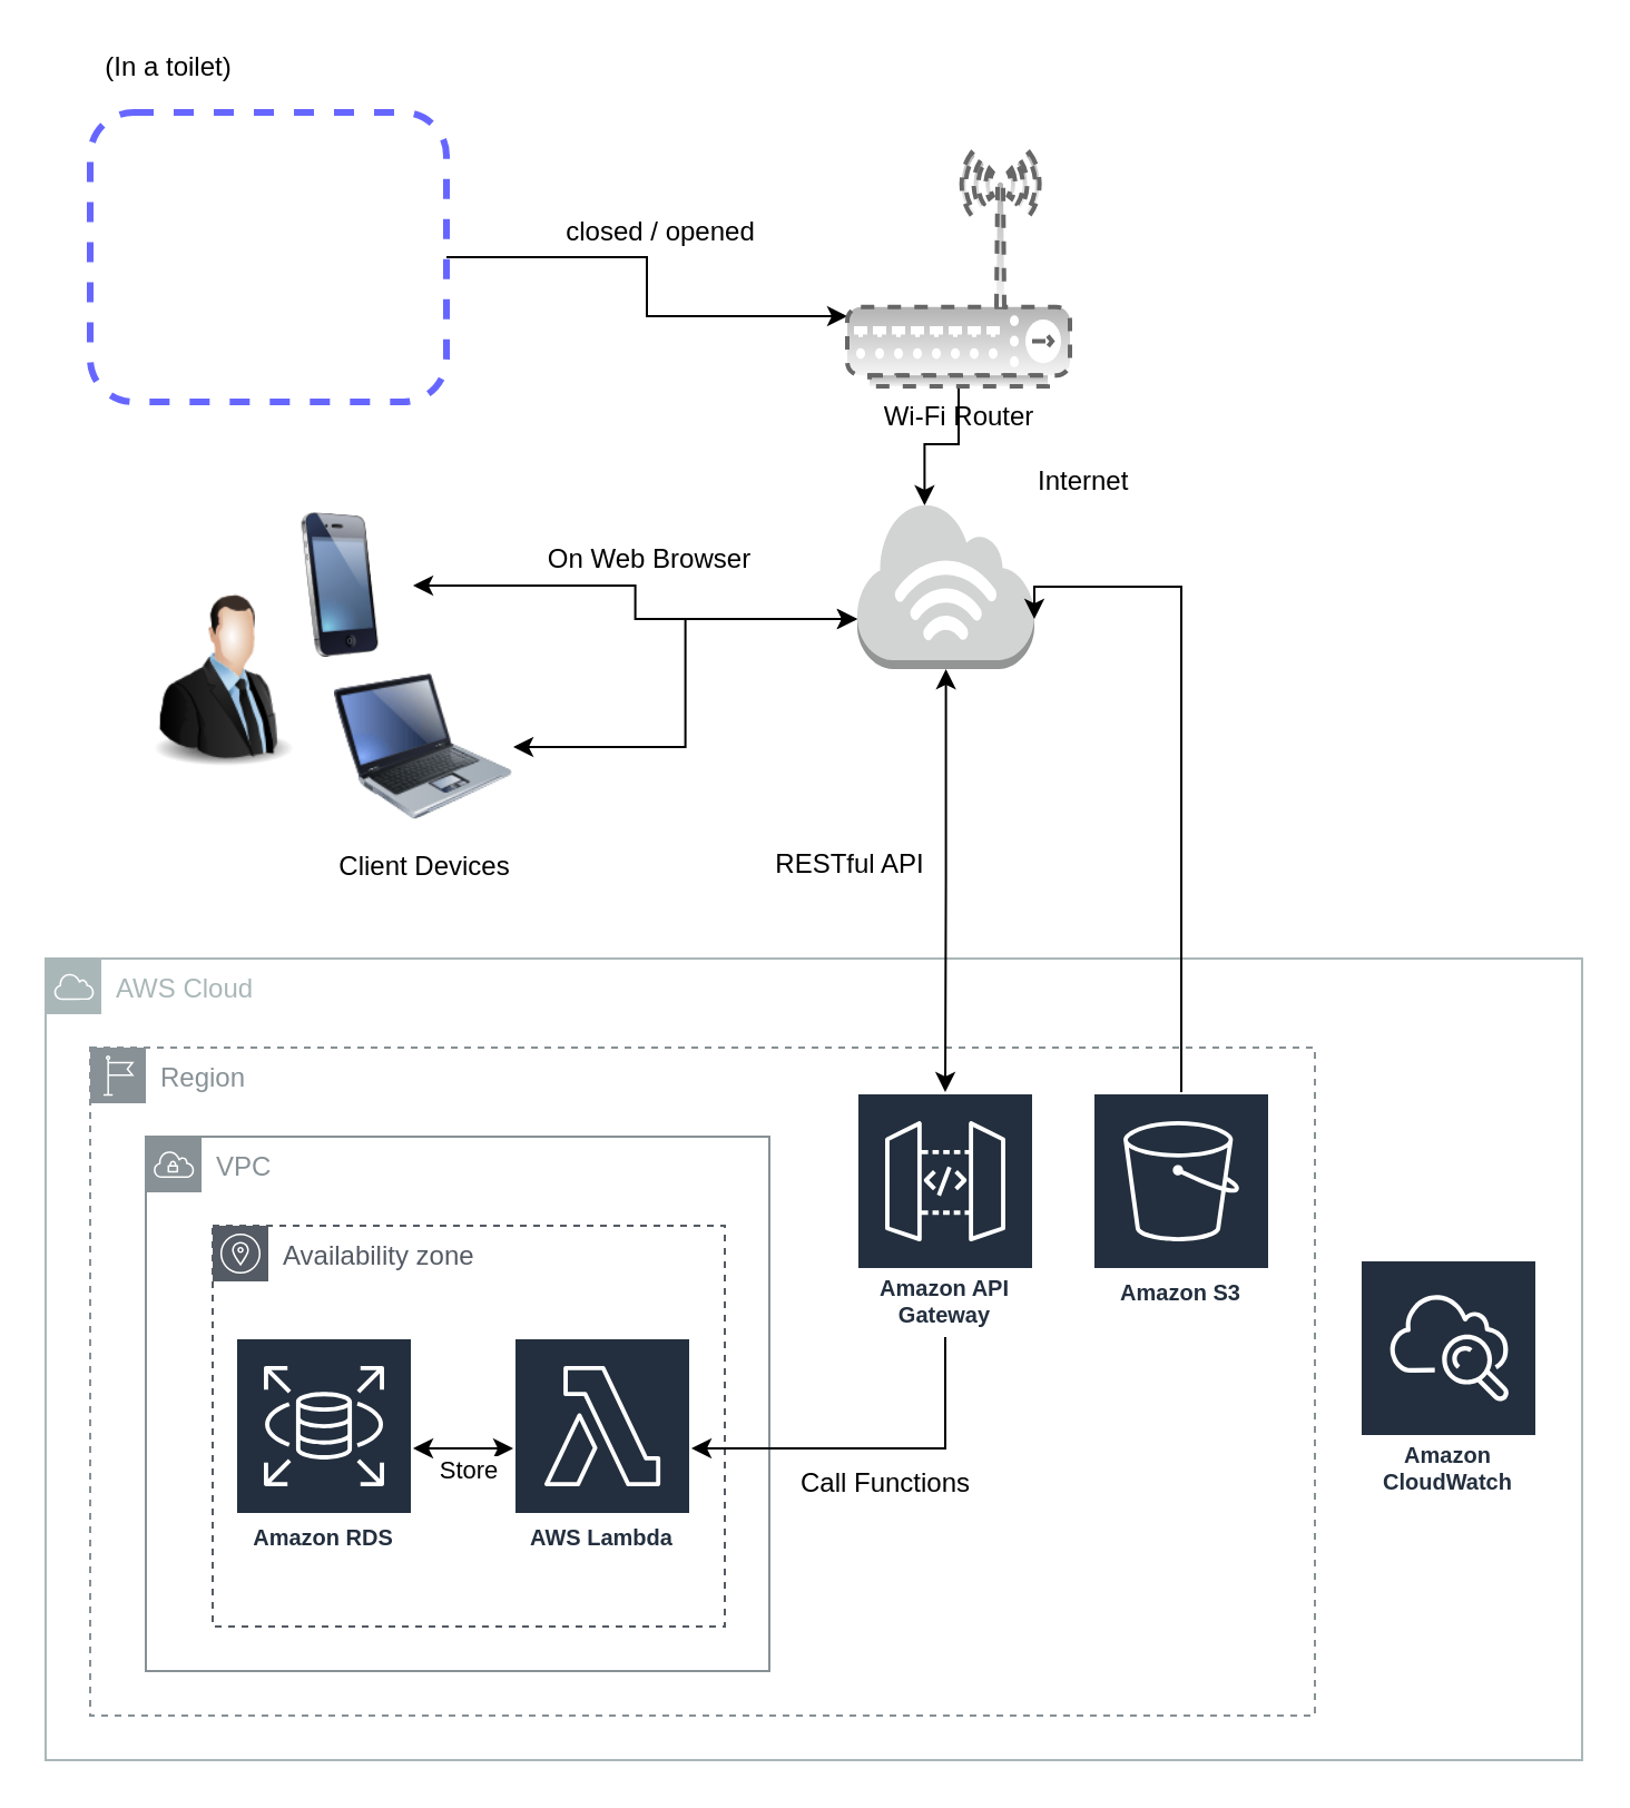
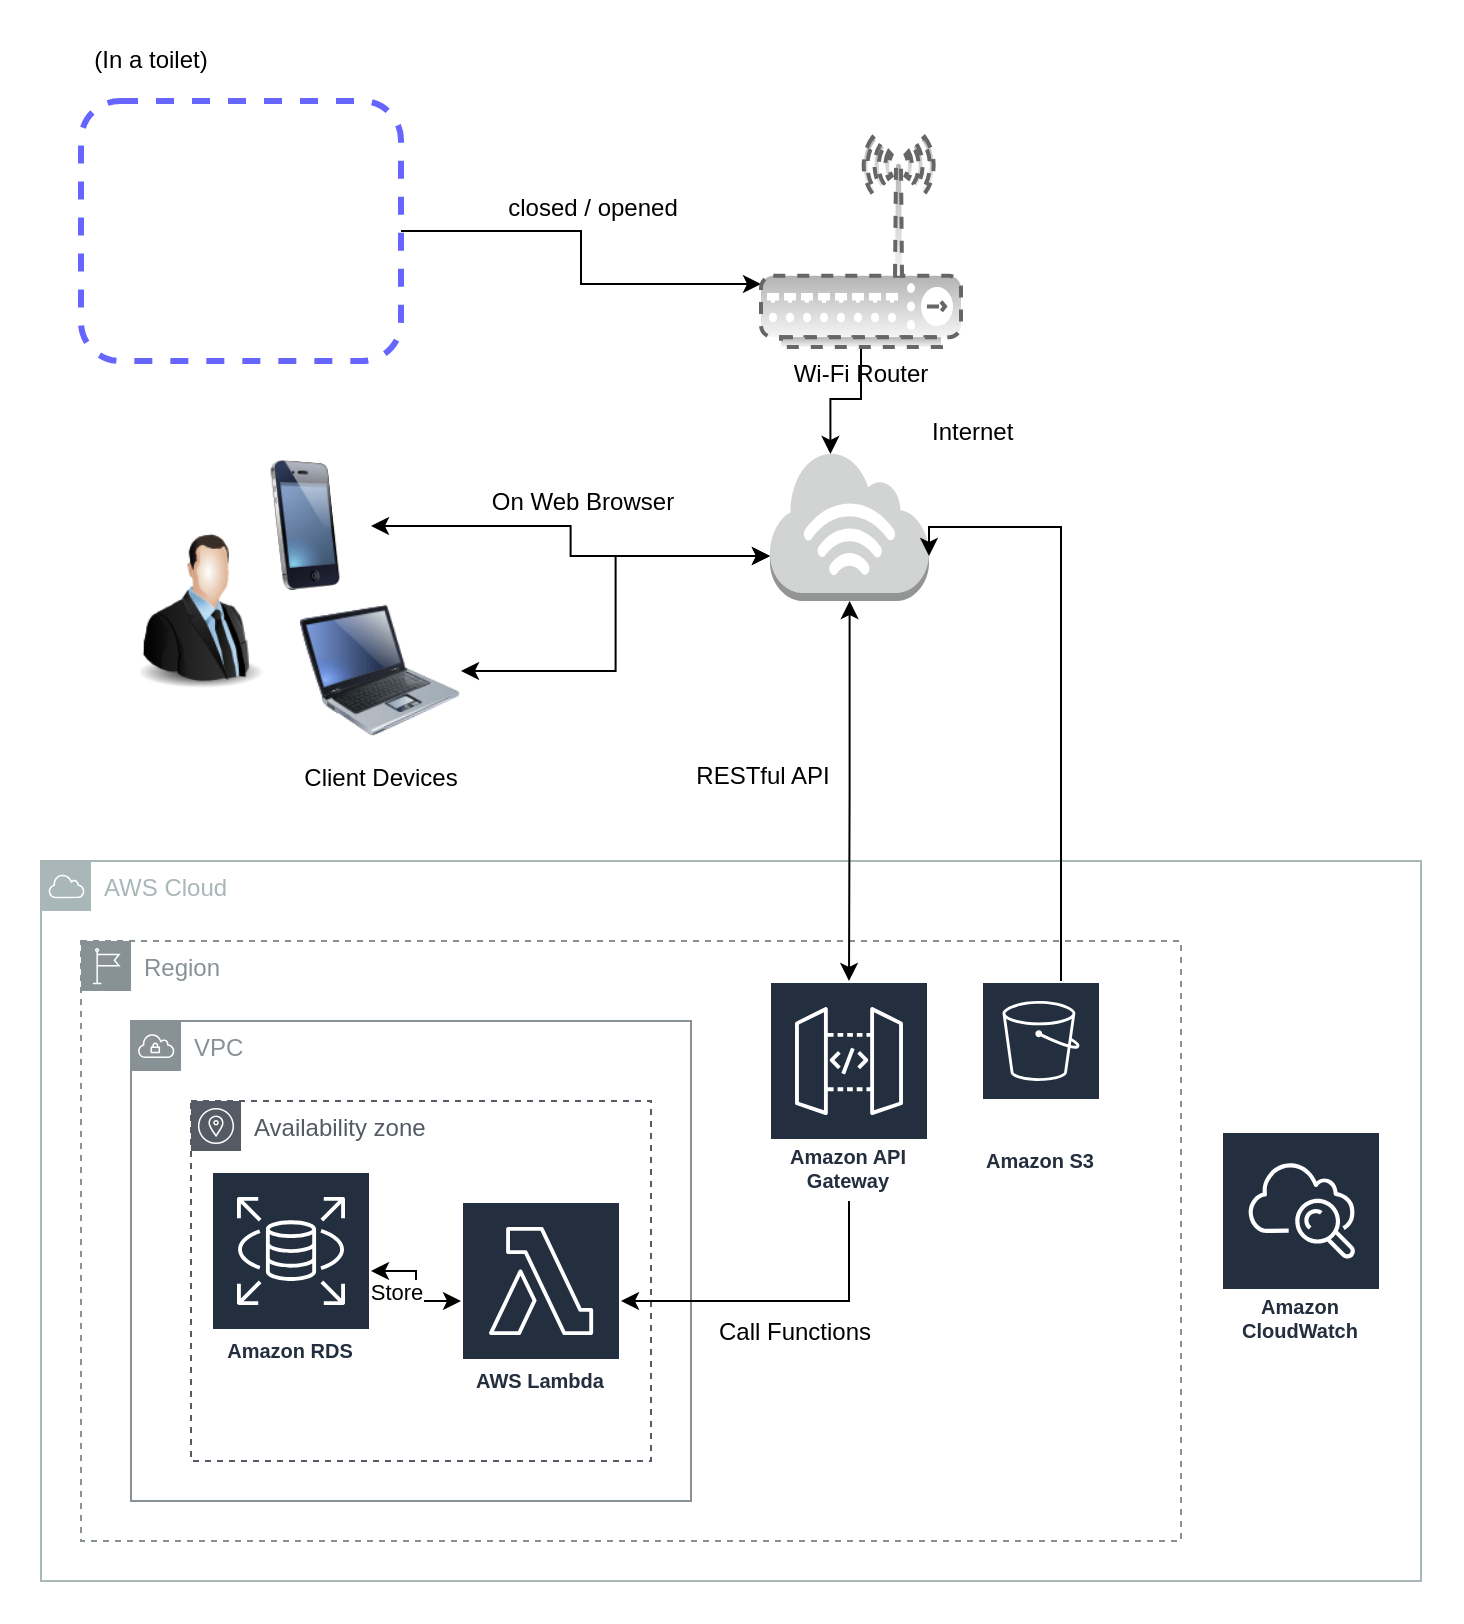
  <mxCell id="0" />
  <mxCell id="1" parent="0" />
  <mxCell id="2" value="AWS Cloud" style="outlineConnect=0;gradientColor=none;html=1;whiteSpace=wrap;fontSize=12;fontStyle=0;shape=mxgraph.aws4.group;grIcon=mxgraph.aws4.group_aws_cloud;strokeColor=#AAB7B8;fillColor=none;verticalAlign=top;align=left;spacingLeft=30;fontColor=#AAB7B8;dashed=0;" vertex="1" parent="1"><mxGeometry x="20" y="430" width="690" height="360" as="geometry" /></mxCell>
  <mxCell id="3" value="Region" style="outlineConnect=0;gradientColor=none;html=1;whiteSpace=wrap;fontSize=12;fontStyle=0;shape=mxgraph.aws4.group;grIcon=mxgraph.aws4.group_region;strokeColor=#879196;fillColor=none;verticalAlign=top;align=left;spacingLeft=30;fontColor=#879196;dashed=1;" vertex="1" parent="1"><mxGeometry x="40" y="470" width="550" height="300" as="geometry" /></mxCell>
  <mxCell id="4" value="VPC" style="outlineConnect=0;gradientColor=none;html=1;whiteSpace=wrap;fontSize=12;fontStyle=0;shape=mxgraph.aws4.group;grIcon=mxgraph.aws4.group_vpc;strokeColor=#879196;fillColor=none;verticalAlign=top;align=left;spacingLeft=30;fontColor=#879196;dashed=0;" vertex="1" parent="1"><mxGeometry x="65" y="510" width="280" height="240" as="geometry" /></mxCell>
  <mxCell id="5" value="Availability zone" style="outlineConnect=0;gradientColor=none;html=1;whiteSpace=wrap;fontSize=12;fontStyle=0;shape=mxgraph.aws4.group;grIcon=mxgraph.aws4.group_availability_zone;strokeColor=#545B64;fillColor=none;verticalAlign=top;align=left;spacingLeft=30;fontColor=#545B64;dashed=1;" vertex="1" parent="1"><mxGeometry x="95" y="550" width="230" height="180" as="geometry" /></mxCell>
  <mxCell id="6" style="edgeStyle=orthogonalEdgeStyle;rounded=0;orthogonalLoop=1;jettySize=auto;html=1;entryX=0;entryY=0.7;entryDx=0;entryDy=0;entryPerimeter=0;" parent="1" source="8" target="11" edge="1"><mxGeometry relative="1" as="geometry" /></mxCell>
  <mxCell id="7" value="closed / opened" style="text;html=1;align=center;verticalAlign=middle;resizable=0;points=[];labelBackgroundColor=#ffffff;" parent="6" vertex="1" connectable="0"><mxGeometry x="-0.323" y="-15" relative="1" as="geometry"><mxPoint x="25" y="-27" as="offset" /></mxGeometry></mxCell>
  <mxCell id="8" value="" style="rounded=1;whiteSpace=wrap;html=1;fillColor=none;strokeColor=#6666FF;strokeWidth=3;dashed=1;" parent="1" vertex="1"><mxGeometry x="40" y="50" width="160" height="130" as="geometry" /></mxCell>
  <mxCell id="9" value="(In a toilet)" style="text;html=1;align=center;verticalAlign=middle;resizable=0;points=[];autosize=1;" parent="1" vertex="1"><mxGeometry x="35" y="20" width="80" height="20" as="geometry" /></mxCell>
  <mxCell id="10" style="edgeStyle=orthogonalEdgeStyle;rounded=0;orthogonalLoop=1;jettySize=auto;html=1;entryX=0.38;entryY=0.02;entryDx=0;entryDy=0;entryPerimeter=0;fontColor=#000000;" parent="1" source="11" target="14" edge="1"><mxGeometry relative="1" as="geometry" /></mxCell>
  <mxCell id="11" value="Wi-Fi Router" style="verticalAlign=top;verticalLabelPosition=bottom;labelPosition=center;align=center;html=1;outlineConnect=0;gradientDirection=north;strokeWidth=2;shape=mxgraph.networks.wireless_hub;dashed=1;gradientColor=#b3b3b3;fillColor=#f5f5f5;strokeColor=#666666;" parent="1" vertex="1"><mxGeometry x="380" y="68" width="100" height="105" as="geometry" /></mxCell>
  <mxCell id="12" style="edgeStyle=orthogonalEdgeStyle;rounded=0;orthogonalLoop=1;jettySize=auto;html=1;startArrow=classic;startFill=1;" edge="1" parent="1" source="14" target="25"><mxGeometry relative="1" as="geometry"><mxPoint x="449.936" y="320" as="sourcePoint" /><mxPoint x="449.68" y="526" as="targetPoint" /></mxGeometry></mxCell>
  <mxCell id="13" value="RESTful API" style="text;html=1;align=center;verticalAlign=middle;resizable=0;points=[];labelBackgroundColor=#ffffff;" vertex="1" connectable="0" parent="12"><mxGeometry x="0.001" y="-12" relative="1" as="geometry"><mxPoint x="-32" y="-7.08" as="offset" /></mxGeometry></mxCell>
  <mxCell id="14" value="Internet" style="outlineConnect=0;dashed=0;verticalLabelPosition=top;verticalAlign=bottom;align=left;html=1;shape=mxgraph.aws3.internet_3;fillColor=#D2D3D3;gradientColor=none;strokeColor=#6666FF;strokeWidth=3;fontColor=#000000;labelPosition=right;" parent="1" vertex="1"><mxGeometry x="384.5" y="225" width="79.5" height="75" as="geometry" /></mxCell>
  <mxCell id="15" style="edgeStyle=orthogonalEdgeStyle;rounded=0;orthogonalLoop=1;jettySize=auto;html=1;entryX=0;entryY=0.7;entryDx=0;entryDy=0;entryPerimeter=0;fontColor=#000000;startArrow=classic;startFill=1;" parent="1" source="16" target="14" edge="1"><mxGeometry relative="1" as="geometry" /></mxCell>
  <mxCell id="16" value="Client Devices" style="image;html=1;labelBackgroundColor=#ffffff;image=img/lib/clip_art/computers/Laptop_128x128.png;dashed=1;strokeColor=#6666FF;strokeWidth=3;fillColor=none;gradientColor=#ffffff;fontColor=#000000;" parent="1" vertex="1"><mxGeometry x="150" y="295" width="80" height="80" as="geometry" /></mxCell>
  <mxCell id="17" value="" style="image;html=1;labelBackgroundColor=#ffffff;image=img/lib/clip_art/people/Suit_Man_128x128.png;dashed=1;strokeColor=#6666FF;strokeWidth=3;fillColor=none;gradientColor=#ffffff;fontColor=#000000;" parent="1" vertex="1"><mxGeometry x="60" y="265" width="80" height="80" as="geometry" /></mxCell>
  <mxCell id="18" style="edgeStyle=orthogonalEdgeStyle;rounded=0;orthogonalLoop=1;jettySize=auto;html=1;entryX=0;entryY=0.7;entryDx=0;entryDy=0;entryPerimeter=0;fontColor=#000000;startArrow=classic;startFill=1;" parent="1" source="20" target="14" edge="1"><mxGeometry relative="1" as="geometry" /></mxCell>
  <mxCell id="19" value="On Web Browser" style="text;html=1;align=center;verticalAlign=middle;resizable=0;points=[];labelBackgroundColor=#ffffff;fontColor=#000000;" parent="18" vertex="1" connectable="0"><mxGeometry x="-0.351" y="24" relative="1" as="geometry"><mxPoint x="35" y="11.5" as="offset" /></mxGeometry></mxCell>
  <mxCell id="20" value="" style="image;html=1;labelBackgroundColor=#ffffff;image=img/lib/clip_art/telecommunication/iPhone_128x128.png;dashed=1;strokeColor=#6666FF;strokeWidth=3;fillColor=none;gradientColor=#ffffff;fontColor=#000000;labelPosition=center;verticalLabelPosition=top;align=center;verticalAlign=bottom;" parent="1" vertex="1"><mxGeometry x="120" y="230" width="65" height="65" as="geometry" /></mxCell>
  <mxCell id="21" value="Store" style="edgeStyle=orthogonalEdgeStyle;rounded=0;orthogonalLoop=1;jettySize=auto;html=1;startArrow=classic;startFill=1;" edge="1" parent="1" source="22" target="26"><mxGeometry x="-0.111" y="10" relative="1" as="geometry"><mxPoint as="offset" /></mxGeometry></mxCell>
  <mxCell id="22" value="AWS Lambda" style="outlineConnect=0;fontColor=#232F3E;gradientColor=none;strokeColor=#ffffff;fillColor=#232F3E;dashed=0;verticalLabelPosition=middle;verticalAlign=bottom;align=center;html=1;whiteSpace=wrap;fontSize=10;fontStyle=1;spacing=3;shape=mxgraph.aws4.productIcon;prIcon=mxgraph.aws4.lambda;" vertex="1" parent="1"><mxGeometry x="230" y="600" width="80" height="100" as="geometry" /></mxCell>
  <mxCell id="23" style="edgeStyle=orthogonalEdgeStyle;rounded=0;orthogonalLoop=1;jettySize=auto;html=1;" edge="1" parent="1" source="25" target="22"><mxGeometry relative="1" as="geometry"><Array as="points"><mxPoint x="424" y="650" /></Array></mxGeometry></mxCell>
  <mxCell id="24" value="Call Functions" style="text;html=1;align=center;verticalAlign=middle;resizable=0;points=[];labelBackgroundColor=#ffffff;" vertex="1" connectable="0" parent="23"><mxGeometry x="-0.308" y="-7" relative="1" as="geometry"><mxPoint x="-20.67" y="22" as="offset" /></mxGeometry></mxCell>
  <mxCell id="25" value="Amazon API Gateway" style="outlineConnect=0;fontColor=#232F3E;gradientColor=none;strokeColor=#ffffff;fillColor=#232F3E;dashed=0;verticalLabelPosition=middle;verticalAlign=bottom;align=center;html=1;whiteSpace=wrap;fontSize=10;fontStyle=1;spacing=3;shape=mxgraph.aws4.productIcon;prIcon=mxgraph.aws4.api_gateway;" vertex="1" parent="1"><mxGeometry x="384" y="490" width="80" height="110" as="geometry" /></mxCell>
- <mxCell id="26" value="Amazon RDS" style="outlineConnect=0;fontColor=#232F3E;gradientColor=none;strokeColor=#ffffff;fillColor=#232F3E;dashed=0;verticalLabelPosition=middle;verticalAlign=bottom;align=center;html=1;whiteSpace=wrap;fontSize=10;fontStyle=1;spacing=3;shape=mxgraph.aws4.productIcon;prIcon=mxgraph.aws4.rds;" vertex="1" parent="1"><mxGeometry x="105" y="600" width="80" height="100" as="geometry" /></mxCell>
+ <mxCell id="26" value="Amazon RDS" style="outlineConnect=0;fontColor=#232F3E;gradientColor=none;strokeColor=#ffffff;fillColor=#232F3E;dashed=0;verticalLabelPosition=middle;verticalAlign=bottom;align=center;html=1;whiteSpace=wrap;fontSize=10;fontStyle=1;spacing=3;shape=mxgraph.aws4.productIcon;prIcon=mxgraph.aws4.rds;" vertex="1" parent="1"><mxGeometry x="105" y="585" width="80" height="100" as="geometry" /></mxCell>
  <mxCell id="27" style="edgeStyle=orthogonalEdgeStyle;rounded=0;orthogonalLoop=1;jettySize=auto;html=1;entryX=1;entryY=0.7;entryDx=0;entryDy=0;entryPerimeter=0;" edge="1" parent="1" source="28" target="14"><mxGeometry relative="1" as="geometry"><Array as="points"><mxPoint x="530" y="263" /></Array></mxGeometry></mxCell>
- <mxCell id="28" value="Amazon S3" style="outlineConnect=0;fontColor=#232F3E;gradientColor=none;strokeColor=#ffffff;fillColor=#232F3E;dashed=0;verticalLabelPosition=middle;verticalAlign=bottom;align=center;html=1;whiteSpace=wrap;fontSize=10;fontStyle=1;spacing=3;shape=mxgraph.aws4.productIcon;prIcon=mxgraph.aws4.s3;" vertex="1" parent="1"><mxGeometry x="490" y="490" width="80" height="100" as="geometry" /></mxCell>
+ <mxCell id="28" value="Amazon S3" style="outlineConnect=0;fontColor=#232F3E;gradientColor=none;strokeColor=#ffffff;fillColor=#232F3E;dashed=0;verticalLabelPosition=middle;verticalAlign=bottom;align=center;html=1;whiteSpace=wrap;fontSize=10;fontStyle=1;spacing=3;shape=mxgraph.aws4.productIcon;prIcon=mxgraph.aws4.s3;" vertex="1" parent="1"><mxGeometry x="490" y="490" width="60" height="100" as="geometry" /></mxCell>
  <mxCell id="29" value="Amazon CloudWatch" style="outlineConnect=0;fontColor=#232F3E;gradientColor=none;strokeColor=#ffffff;fillColor=#232F3E;dashed=0;verticalLabelPosition=middle;verticalAlign=bottom;align=center;html=1;whiteSpace=wrap;fontSize=10;fontStyle=1;spacing=3;shape=mxgraph.aws4.productIcon;prIcon=mxgraph.aws4.cloudwatch;" vertex="1" parent="1"><mxGeometry x="610" y="565" width="80" height="110" as="geometry" /></mxCell>
